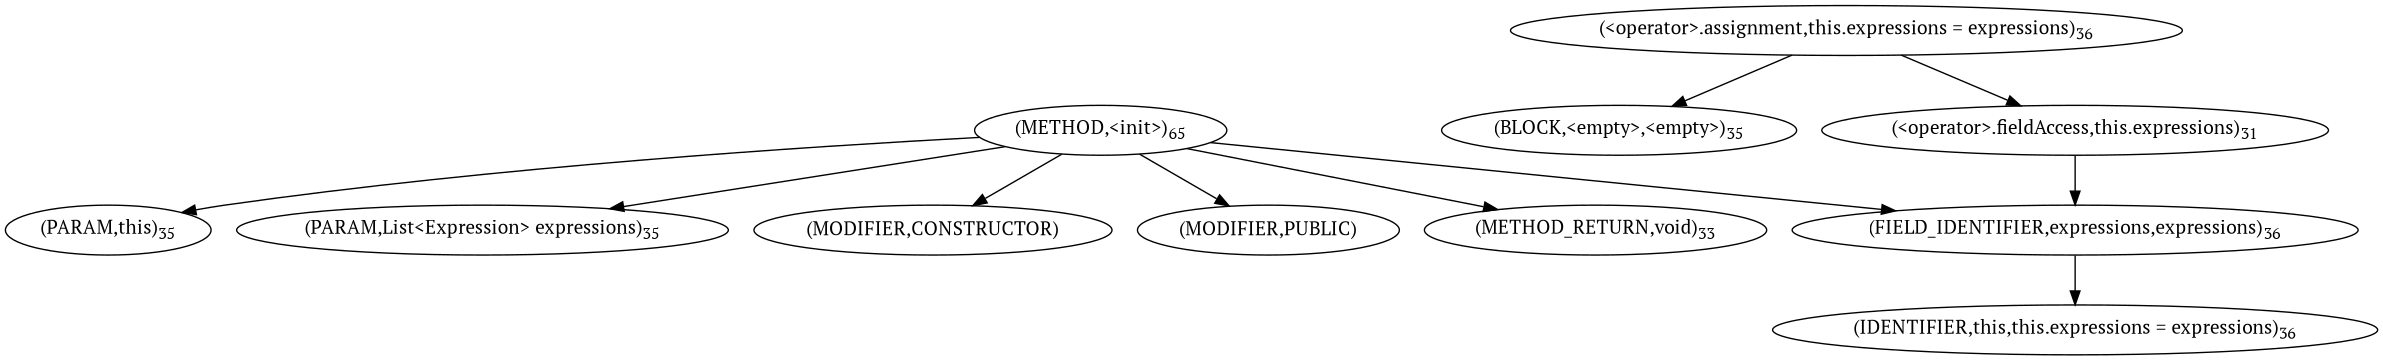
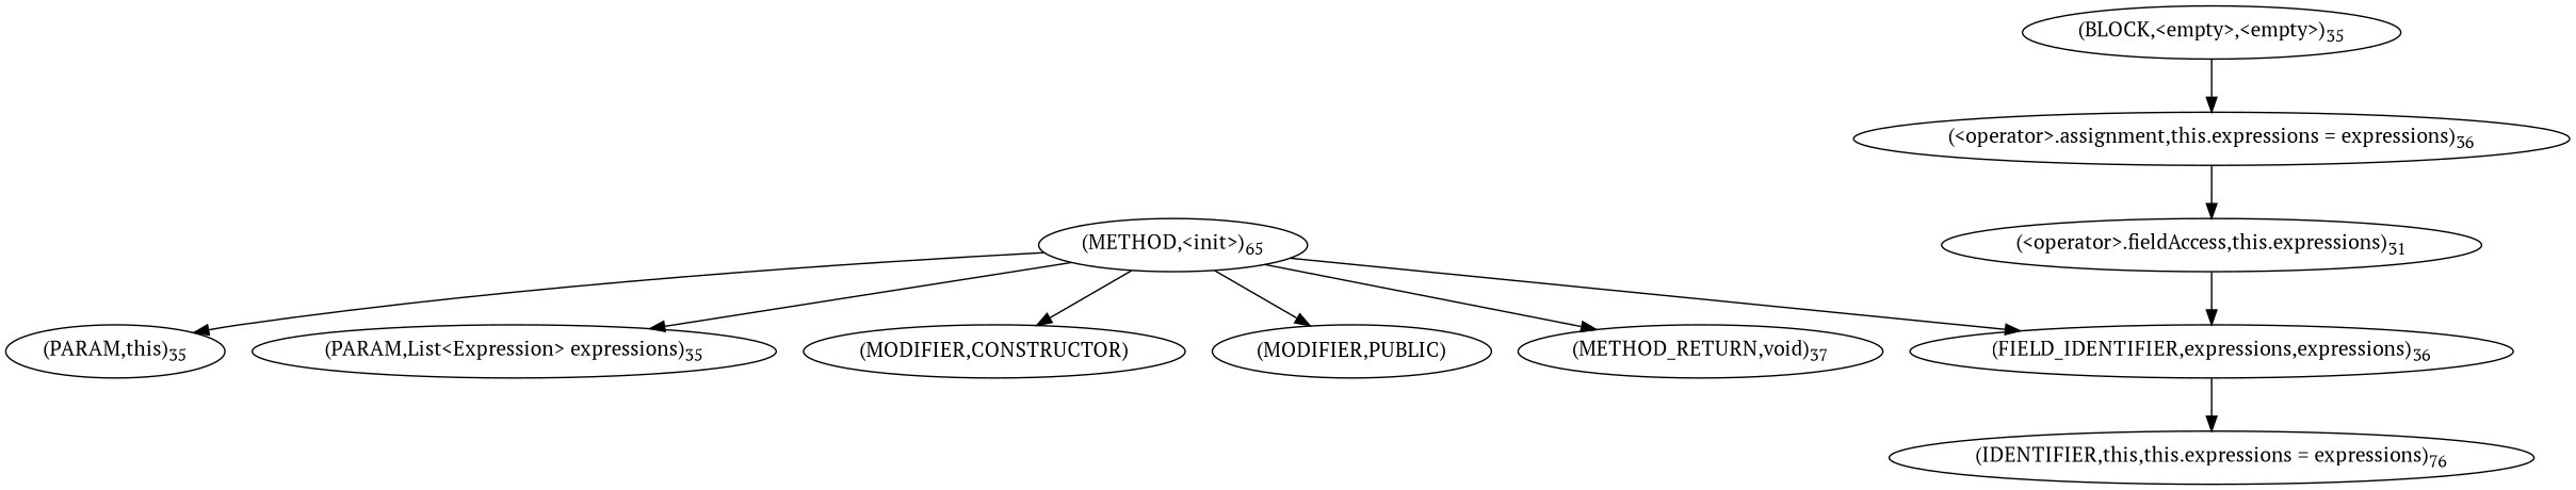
  digraph {
    fontname="PT Serif"
    node [fontname="PT Serif"]
    edge [fontname="PT Serif"]
    n1 [label=<(METHOD,&lt;init&gt;)<SUB>65</SUB>>]
    n2 [label=<(PARAM,this)<SUB>35</SUB>>]
    n3 [label=<(PARAM,List&lt;Expression&gt; expressions)<SUB>35</SUB>>]
    n4 [label=<(MODIFIER,CONSTRUCTOR)>]
    n5 [label=<(MODIFIER,PUBLIC)>]
-   n6 [label=<(METHOD_RETURN,void)<SUB>33</SUB>>]
+   n6 [label=<(METHOD_RETURN,void)<SUB>37</SUB>>]
    n7 [label=<(FIELD_IDENTIFIER,expressions,expressions)<SUB>36</SUB>>]
    n8 [label=<(BLOCK,&lt;empty&gt;,&lt;empty&gt;)<SUB>35</SUB>>]
    n9 [label=<(&lt;operator&gt;.assignment,this.expressions = expressions)<SUB>36</SUB>>]
    n10 [label=<(&lt;operator&gt;.fieldAccess,this.expressions)<SUB>31</SUB>>]
-   n11 [label=<(IDENTIFIER,this,this.expressions = expressions)<SUB>36</SUB>>]
+   n11 [label=<(IDENTIFIER,this,this.expressions = expressions)<SUB>76</SUB>>]
    n1 -> n2
    n1 -> n3
    n1 -> n4
    n1 -> n5
    n1 -> n6
    n1 -> n7
    n7 -> n11
-   n9 -> n8
+   n8 -> n9
    n9 -> n10
    n10 -> n7
  }
